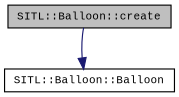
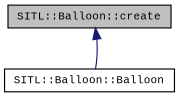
  digraph {
    rankdir=TB
    fontname="Liberation Mono"
    node [color=black fontname="Liberation Mono" fontsize=10 shape=record style=filled]
    n1 [fillcolor=grey75 fontcolor=black height=0.2 label="SITL::Balloon::create" width=0.4]
    n2 [fillcolor=white height=0.2 label="SITL::Balloon::Balloon" width=0.4]
-   n1 -> n2 [color=midnightblue fontname="Liberation Mono" fontsize=10 labelfontname=Helvetica labelfontsize=10 style=solid]
+   n2 -> n1 [color=midnightblue fontname="Liberation Mono" fontsize=10 labelfontname=Helvetica labelfontsize=10 style=solid]
  }
